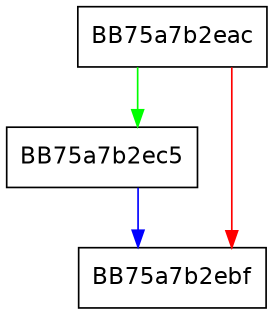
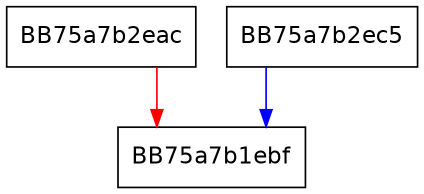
  digraph {
    fontname="DejaVu Sans"
    splines=ortho
    node [fontname="DejaVu Sans" shape=box]
    edge [fontname="DejaVu Sans"]
    BB75a7b2eac
    BB75a7b2ec5
-   BB75a7b2ebf
-   BB75a7b2eac -> BB75a7b2ec5 [color=green]
+   BB75a7b2ebf [label=BB75a7b1ebf]
    BB75a7b2eac -> BB75a7b2ebf [color=red]
    BB75a7b2ec5 -> BB75a7b2ebf [color=blue]
  }
